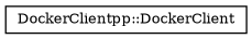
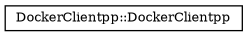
  digraph {
    rankdir=LR
    fontname="DejaVu Serif"
-   n1 [color=black fillcolor=white fontname="DejaVu Serif" fontsize=10 height=0.2 label="DockerClientpp::DockerClient" shape=record style=filled width=0.4]
+   n1 [color=black fillcolor=white fontname="DejaVu Serif" fontsize=10 height=0.2 label="DockerClientpp::DockerClientpp" shape=record style=filled width=0.4]
  }
